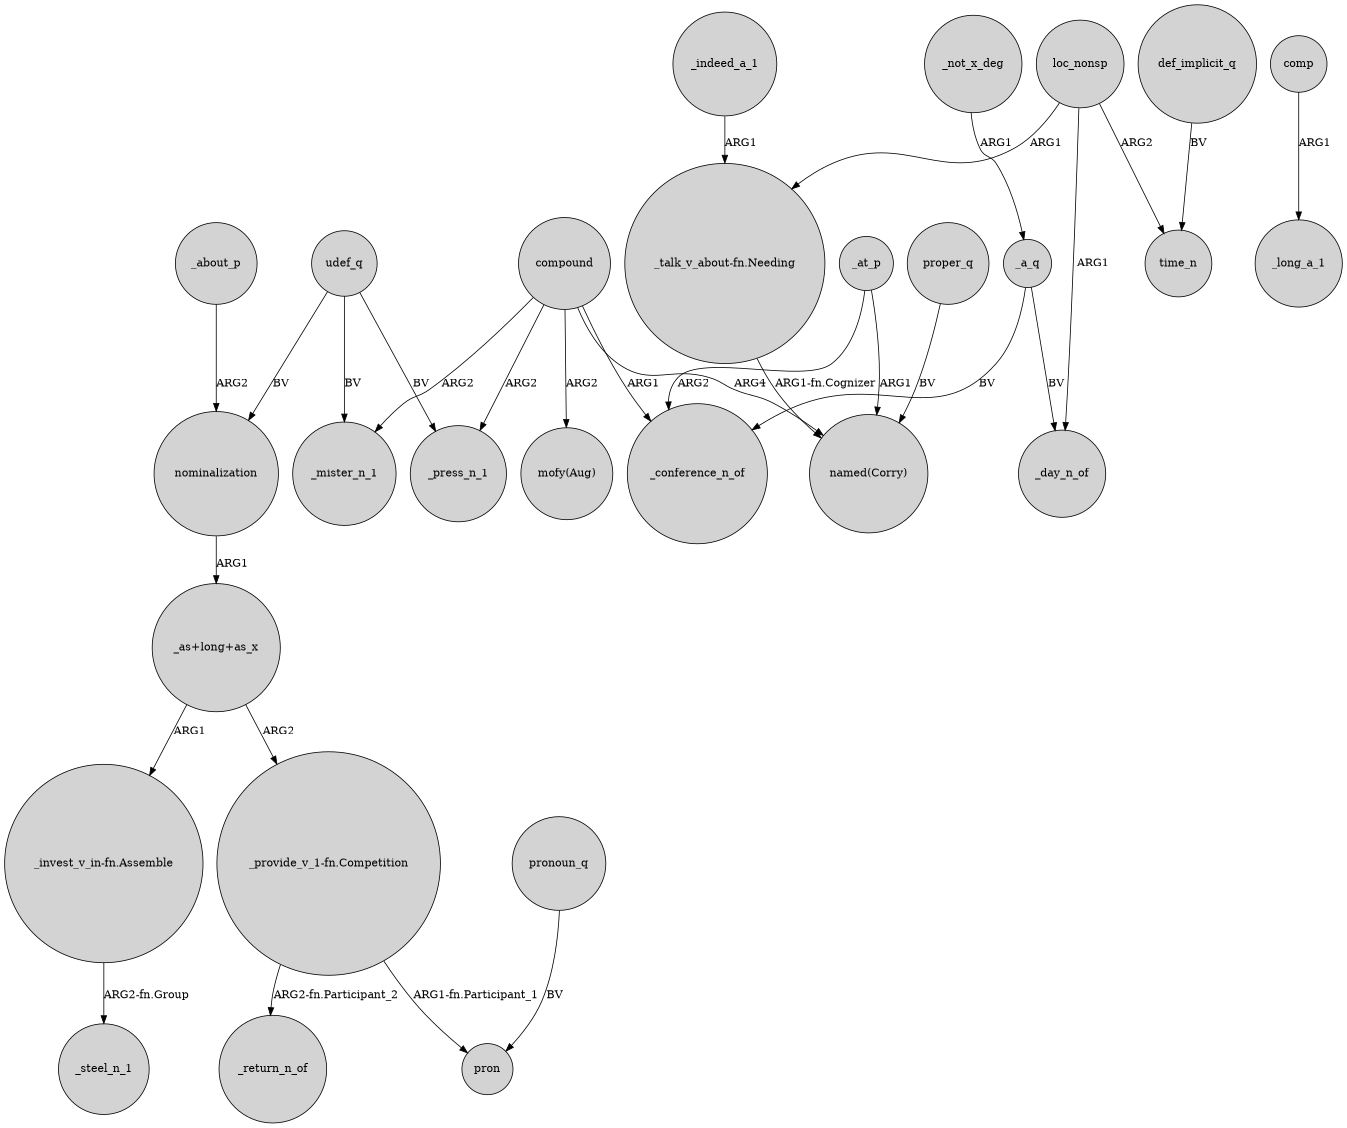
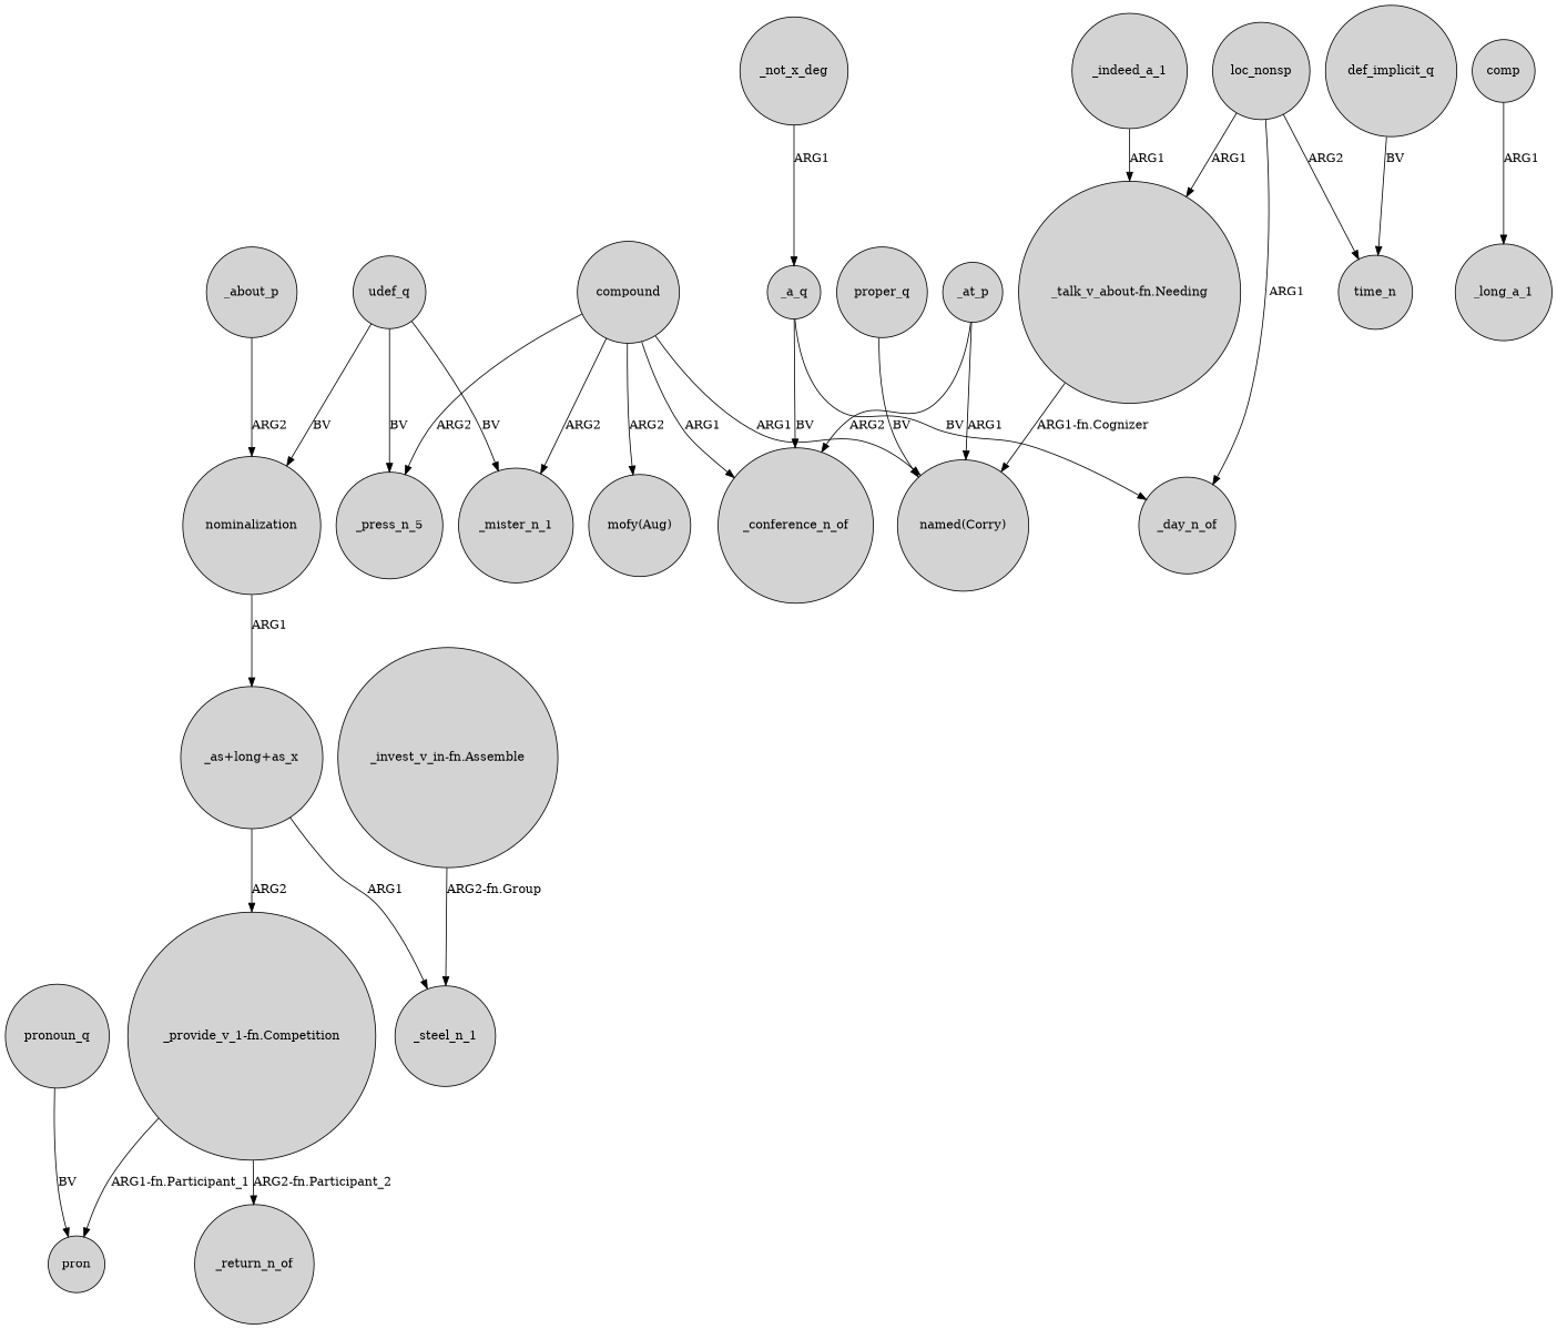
  digraph {
    node [shape=circle style=filled]
    compound
    _mister_n_1
-   _press_n_1
+   _press_n_1 [label=_press_n_5]
    "mofy(Aug)"
    "named(Corry)"
    _conference_n_of
    "_invest_v_in-fn.Assemble"
    _steel_n_1
    _a_q
    _day_n_of
    _indeed_a_1
    "_talk_v_about-fn.Needing"
    udef_q
    nominalization
    "_as+long+as_x"
    "_provide_v_1-fn.Competition"
    _not_x_deg
    proper_q
    loc_nonsp
    time_n
    _return_n_of
    pron
    _about_p
    pronoun_q
    comp
    _long_a_1
    _at_p
    def_implicit_q
    compound -> _mister_n_1 [label=ARG2]
    compound -> _press_n_1 [label=ARG2]
    compound -> "mofy(Aug)" [label=ARG2]
-   compound -> "named(Corry)" [label=ARG4]
+   compound -> "named(Corry)" [label=ARG1]
    compound -> _conference_n_of [label=ARG1]
    "_invest_v_in-fn.Assemble" -> _steel_n_1 [label="ARG2-fn.Group"]
    _a_q -> _conference_n_of [label=BV]
    _a_q -> _day_n_of [label=BV]
    _indeed_a_1 -> "_talk_v_about-fn.Needing" [label=ARG1]
    "_talk_v_about-fn.Needing" -> "named(Corry)" [label="ARG1-fn.Cognizer"]
    udef_q -> _mister_n_1 [label=BV]
    udef_q -> _press_n_1 [label=BV]
    udef_q -> nominalization [label=BV]
    nominalization -> "_as+long+as_x" [label=ARG1]
-   "_as+long+as_x" -> "_invest_v_in-fn.Assemble" [label=ARG1]
+   "_as+long+as_x" -> _steel_n_1 [label=ARG1]
    "_as+long+as_x" -> "_provide_v_1-fn.Competition" [label=ARG2]
    "_provide_v_1-fn.Competition" -> _return_n_of [label="ARG2-fn.Participant_2"]
    "_provide_v_1-fn.Competition" -> pron [label="ARG1-fn.Participant_1"]
    _not_x_deg -> _a_q [label=ARG1]
    proper_q -> "named(Corry)" [label=BV]
    loc_nonsp -> _day_n_of [label=ARG1]
    loc_nonsp -> "_talk_v_about-fn.Needing" [label=ARG1]
    loc_nonsp -> time_n [label=ARG2]
    _about_p -> nominalization [label=ARG2]
    pronoun_q -> pron [label=BV]
    comp -> _long_a_1 [label=ARG1]
    _at_p -> "named(Corry)" [label=ARG1]
    _at_p -> _conference_n_of [label=ARG2]
    def_implicit_q -> time_n [label=BV]
  }
